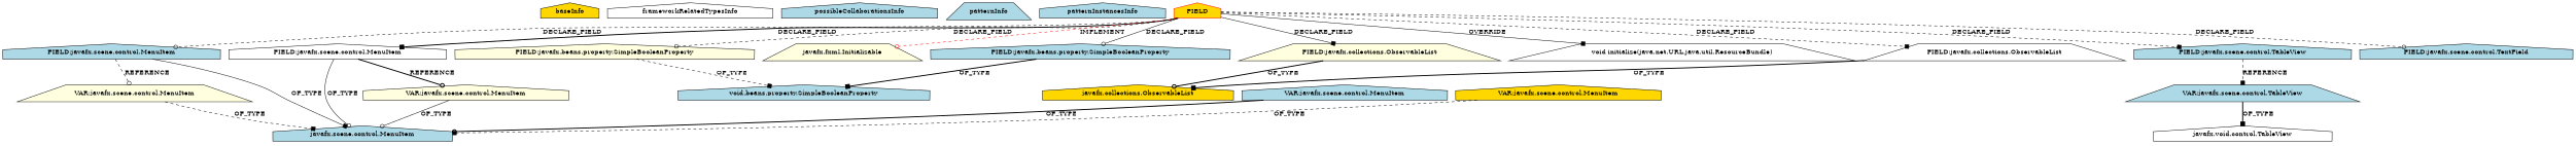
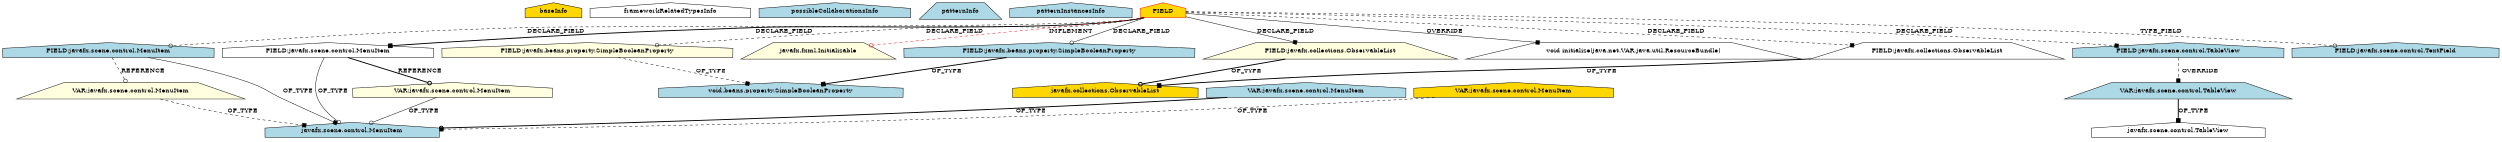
  digraph {
    node [fillcolor=lightblue shape=house style=filled isFrameworkType=false vertexType=FIELD_DECLARATION]
    edge [arrowhead=box style=dashed]
    baseInfo [category=pattern fillcolor=gold graphId=1795 isAnonymous=false possibleRelation=false isFrameworkType="" vertexType=""]
    frameworkRelatedTypesInfo [0="javafx.fxml.Initializable" fillcolor=white isFrameworkType="" vertexType=""]
    possibleCollaborationsInfo [isFrameworkType="" vertexType=""]
    patternInfo [frequency=2.0 patternRootClient=0 shape=trapezium isFrameworkType="" vertexType=""]
    patternInstancesInfo [0="hock323-eventManager~/hock323-eventManager/EventManager-master/src/eventManager/controller/pokerTournament/BlindsController.java~BlindsController~2976" 1="hock323-eventManager~/hock323-eventManager/EventManager-master/src/eventManager/controller/pokerTournament/AnnouncementsController.java~AnnouncementsController~2965" isFrameworkType="" vertexType=""]
    n6 [fillcolor=lightyellow label="FIELD:javafx.beans.property.SimpleBooleanProperty"]
    n7 [label="void.beans.property.SimpleBooleanProperty" vertexType=FRAMEWORK_CLASS_TYPE]
    n8 [color=red fillcolor=gold label=FIELD vertexType=ROOT_CLIENT_CLASS_DECLARATION]
    n9 [fillcolor=white label="FIELD:javafx.scene.control.MenuItem"]
    n10 [label="FIELD:javafx.scene.control.MenuItem"]
    n11 [fillcolor=lightyellow label="javafx.fxml.Initializable" shape=trapezium vertexType=FRAMEWORK_INTERFACE_TYPE]
    n12 [fillcolor=white label="FIELD:javafx.collections.ObservableList" shape=trapezium]
    n13 [fillcolor=lightyellow label="FIELD:javafx.collections.ObservableList" shape=trapezium]
-   n14 [fillcolor=white label="void initialize(java.net.URL,java.util.ResourceBundle)" shape=trapezium vertexType=OVERRIDING_METHOD_DECLARATION]
+   n14 [fillcolor=white label="void initialize(java.net.VAR,java.util.ResourceBundle)" shape=trapezium vertexType=OVERRIDING_METHOD_DECLARATION]
    n15 [label="FIELD:javafx.scene.control.TableView"]
    n16 [label="FIELD:javafx.beans.property.SimpleBooleanProperty"]
    n17 [label="FIELD:javafx.scene.control.TextField"]
    n18 [label="javafx.scene.control.MenuItem" vertexType=FRAMEWORK_CLASS_TYPE]
    n19 [fillcolor=lightyellow label="VAR:javafx.scene.control.MenuItem" vertexType=VARIABLE_EXPRESION]
    n20 [fillcolor=lightyellow label="VAR:javafx.scene.control.MenuItem" shape=trapezium vertexType=VARIABLE_EXPRESION]
    n21 [fillcolor=gold label="javafx.collections.ObservableList" vertexType=FRAMEWORK_INTERFACE_TYPE]
    n22 [label="VAR:javafx.scene.control.TableView" shape=trapezium vertexType=VARIABLE_EXPRESION]
-   n23 [fillcolor=white label="javafx.void.control.TableView" vertexType=FRAMEWORK_CLASS_TYPE]
+   n23 [fillcolor=white label="javafx.scene.control.TableView" vertexType=FRAMEWORK_CLASS_TYPE]
    n24 [label="VAR:javafx.scene.control.MenuItem" vertexType=VARIABLE_EXPRESION]
    n25 [fillcolor=gold label="VAR:javafx.scene.control.MenuItem" vertexType=VARIABLE_EXPRESION]
    n6 -> n7 [label=OF_TYPE]
    n8 -> n6 [arrowhead=odot label=DECLARE_FIELD]
    n8 -> n9 [label=DECLARE_FIELD style=bold]
    n8 -> n10 [arrowhead=odot label=DECLARE_FIELD]
    n8 -> n11 [arrowhead=odot color=red label=IMPLEMENT]
    n8 -> n12 [label=DECLARE_FIELD]
    n8 -> n13 [label=DECLARE_FIELD style=solid]
    n8 -> n14 [label=OVERRIDE style=solid]
    n8 -> n15 [label=DECLARE_FIELD]
    n8 -> n16 [arrowhead=odot label=DECLARE_FIELD style=solid]
-   n8 -> n17 [arrowhead=odot label=DECLARE_FIELD]
+   n8 -> n17 [arrowhead=odot label=TYPE_FIELD]
    n9 -> n18 [arrowhead=odot label=OF_TYPE style=solid]
    n9 -> n19 [arrowhead=odot label=REFERENCE style=bold]
    n10 -> n18 [label=OF_TYPE style=solid]
    n10 -> n20 [arrowhead=odot label=REFERENCE]
    n12 -> n21 [label=OF_TYPE style=bold]
    n13 -> n21 [arrowhead=odot label=OF_TYPE style=bold]
-   n15 -> n22 [label=REFERENCE]
+   n15 -> n22 [label=OVERRIDE]
    n16 -> n7 [label=OF_TYPE style=bold]
    n19 -> n18 [arrowhead=odot label=OF_TYPE style=solid]
    n20 -> n18 [label=OF_TYPE]
    n22 -> n23 [label=OF_TYPE style=bold]
    n24 -> n18 [arrowhead=odot label=OF_TYPE style=bold]
    n25 -> n18 [label=OF_TYPE]
  }
